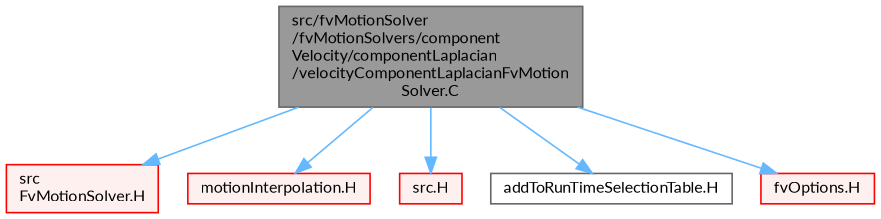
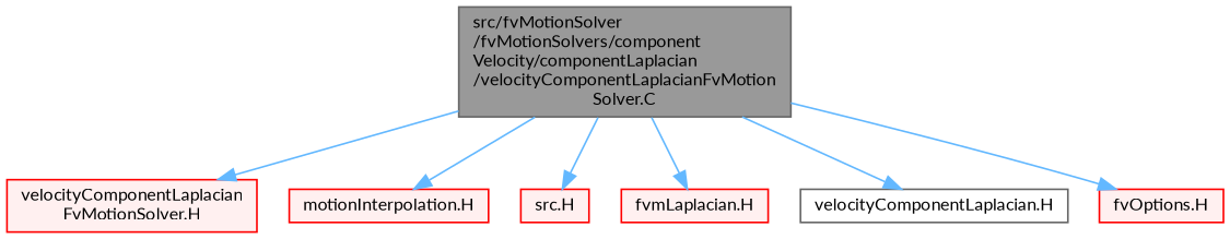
  digraph {
    fontname=Lato
    node [color=red fillcolor="#FFF0F0" fontname=Lato fontsize=10 shape=box style=filled]
    edge [color=steelblue1 fontname=Lato fontsize=10 labelfontname=Helvetica labelfontsize=10 style=solid]
    n1 [color=gray40 fillcolor=grey60 fontcolor=black height=0.2 label="src/fvMotionSolver\l/fvMotionSolvers/component\lVelocity/componentLaplacian\l/velocityComponentLaplacianFvMotion\lSolver.C" width=0.4]
-   n2 [height=0.2 label="src\lFvMotionSolver.H" width=0.4]
+   n2 [height=0.2 label="velocityComponentLaplacian\lFvMotionSolver.H" width=0.4]
    n3 [height=0.2 label="motionInterpolation.H" width=0.4]
    n4 [height=0.2 label="src.H" width=0.4]
-   n6 [color=grey40 fillcolor=white height=0.2 label="addToRunTimeSelectionTable.H" width=0.4]
+   n5 [height=0.2 label="fvmLaplacian.H" width=0.4]
+   n6 [color=grey40 fillcolor=white height=0.2 label="velocityComponentLaplacian.H" width=0.4]
    n7 [height=0.2 label="fvOptions.H" width=0.4]
    n1 -> n2
    n1 -> n3
    n1 -> n4
+   n1 -> n5
    n1 -> n6
    n1 -> n7
  }
